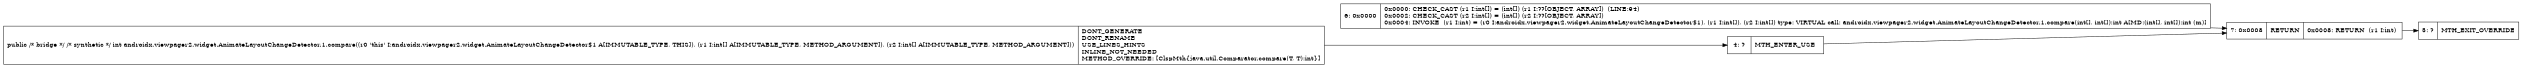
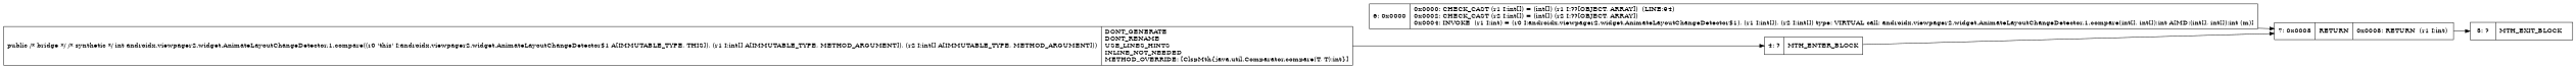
  digraph {
    rankdir=LR
    node [shape=record]
-   n1 [label="{4\:\ ?|MTH_ENTER_USE\l}"]
+   n1 [label="{4\:\ ?|MTH_ENTER_BLOCK\l}"]
    n2 [label="{7\:\ 0x0008|RETURN\l|0x0008: RETURN  (r1 I:int) \l}"]
    n3 [label="{6\:\ 0x0000|0x0000: CHECK_CAST (r1 I:int[]) = (int[]) (r1 I:??[OBJECT, ARRAY])  (LINE:94)\l0x0002: CHECK_CAST (r2 I:int[]) = (int[]) (r2 I:??[OBJECT, ARRAY]) \l0x0004: INVOKE  (r1 I:int) = (r0 I:androidx.viewpager2.widget.AnimateLayoutChangeDetector$1), (r1 I:int[]), (r2 I:int[]) type: VIRTUAL call: androidx.viewpager2.widget.AnimateLayoutChangeDetector.1.compare(int[], int[]):int A[MD:(int[], int[]):int (m)]\l}"]
-   n4 [label="{5\:\ ?|MTH_EXIT_OVERRIDE\l}"]
+   n4 [label="{5\:\ ?|MTH_EXIT_BLOCK\l}"]
    n5 [label="{public \/* bridge *\/ \/* synthetic *\/ int androidx.viewpager2.widget.AnimateLayoutChangeDetector.1.compare((r0 'this' I:androidx.viewpager2.widget.AnimateLayoutChangeDetector$1 A[IMMUTABLE_TYPE, THIS]), (r1 I:int[] A[IMMUTABLE_TYPE, METHOD_ARGUMENT]), (r2 I:int[] A[IMMUTABLE_TYPE, METHOD_ARGUMENT]))  | DONT_GENERATE\lDONT_RENAME\lUSE_LINES_HINTS\lINLINE_NOT_NEEDED\lMETHOD_OVERRIDE: [ClspMth\{java.util.Comparator.compare(T, T):int\}]\l}"]
    n1 -> n2
    n2 -> n4
    n3 -> n2
    n5 -> n1
  }
